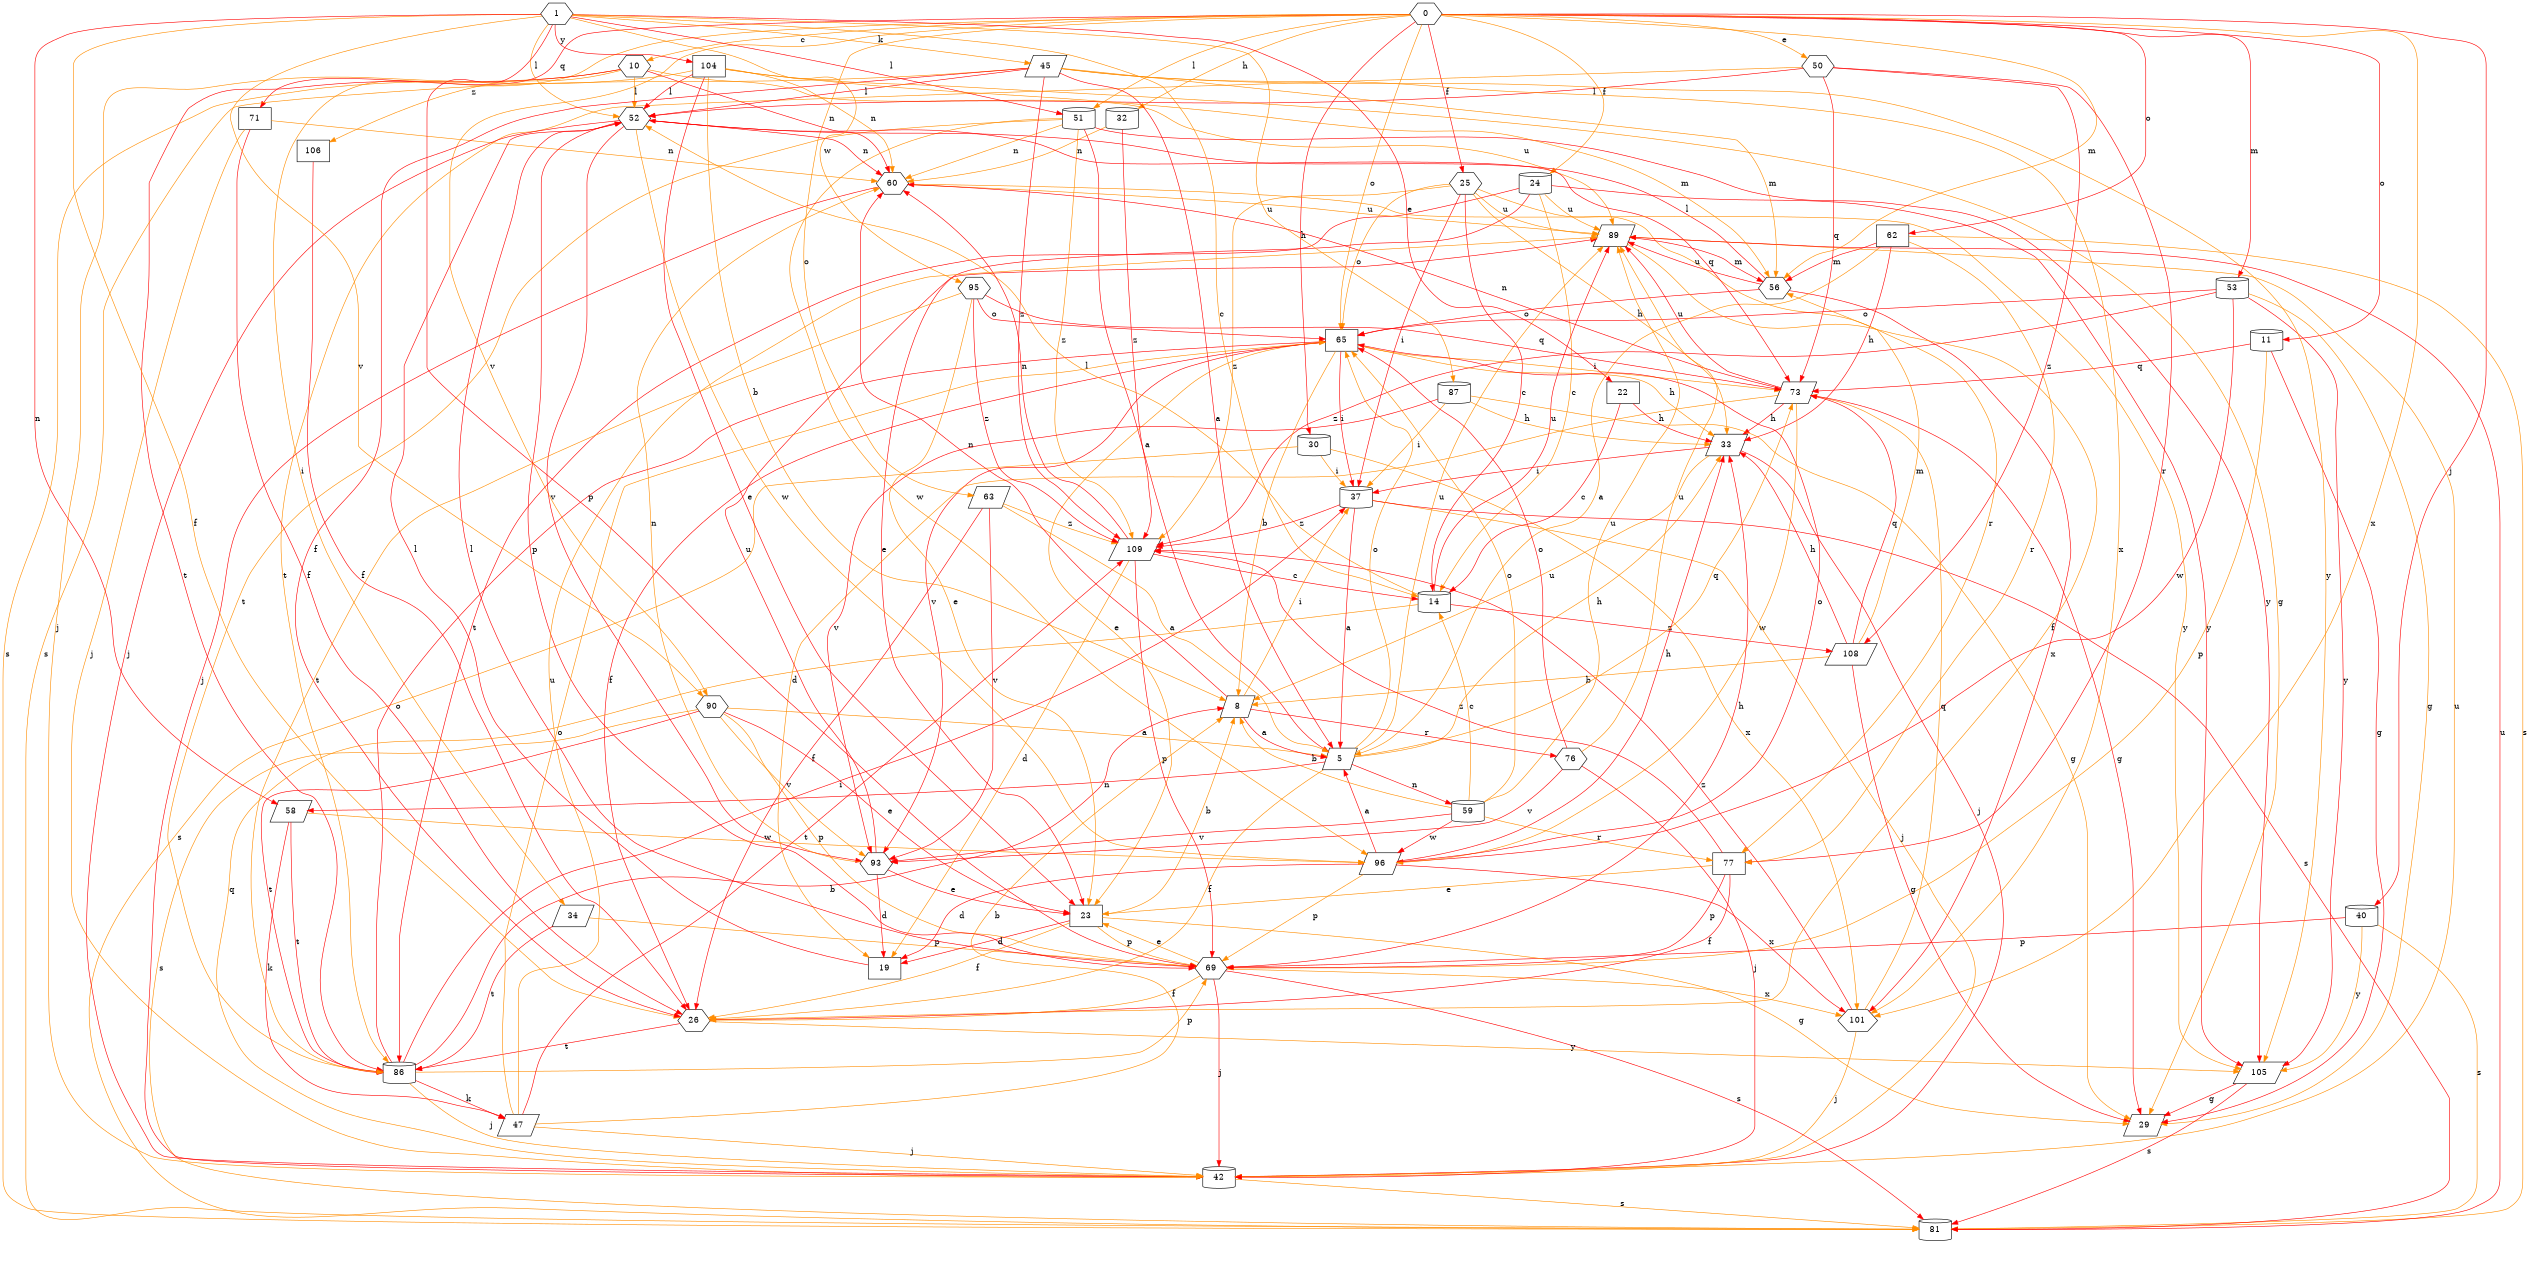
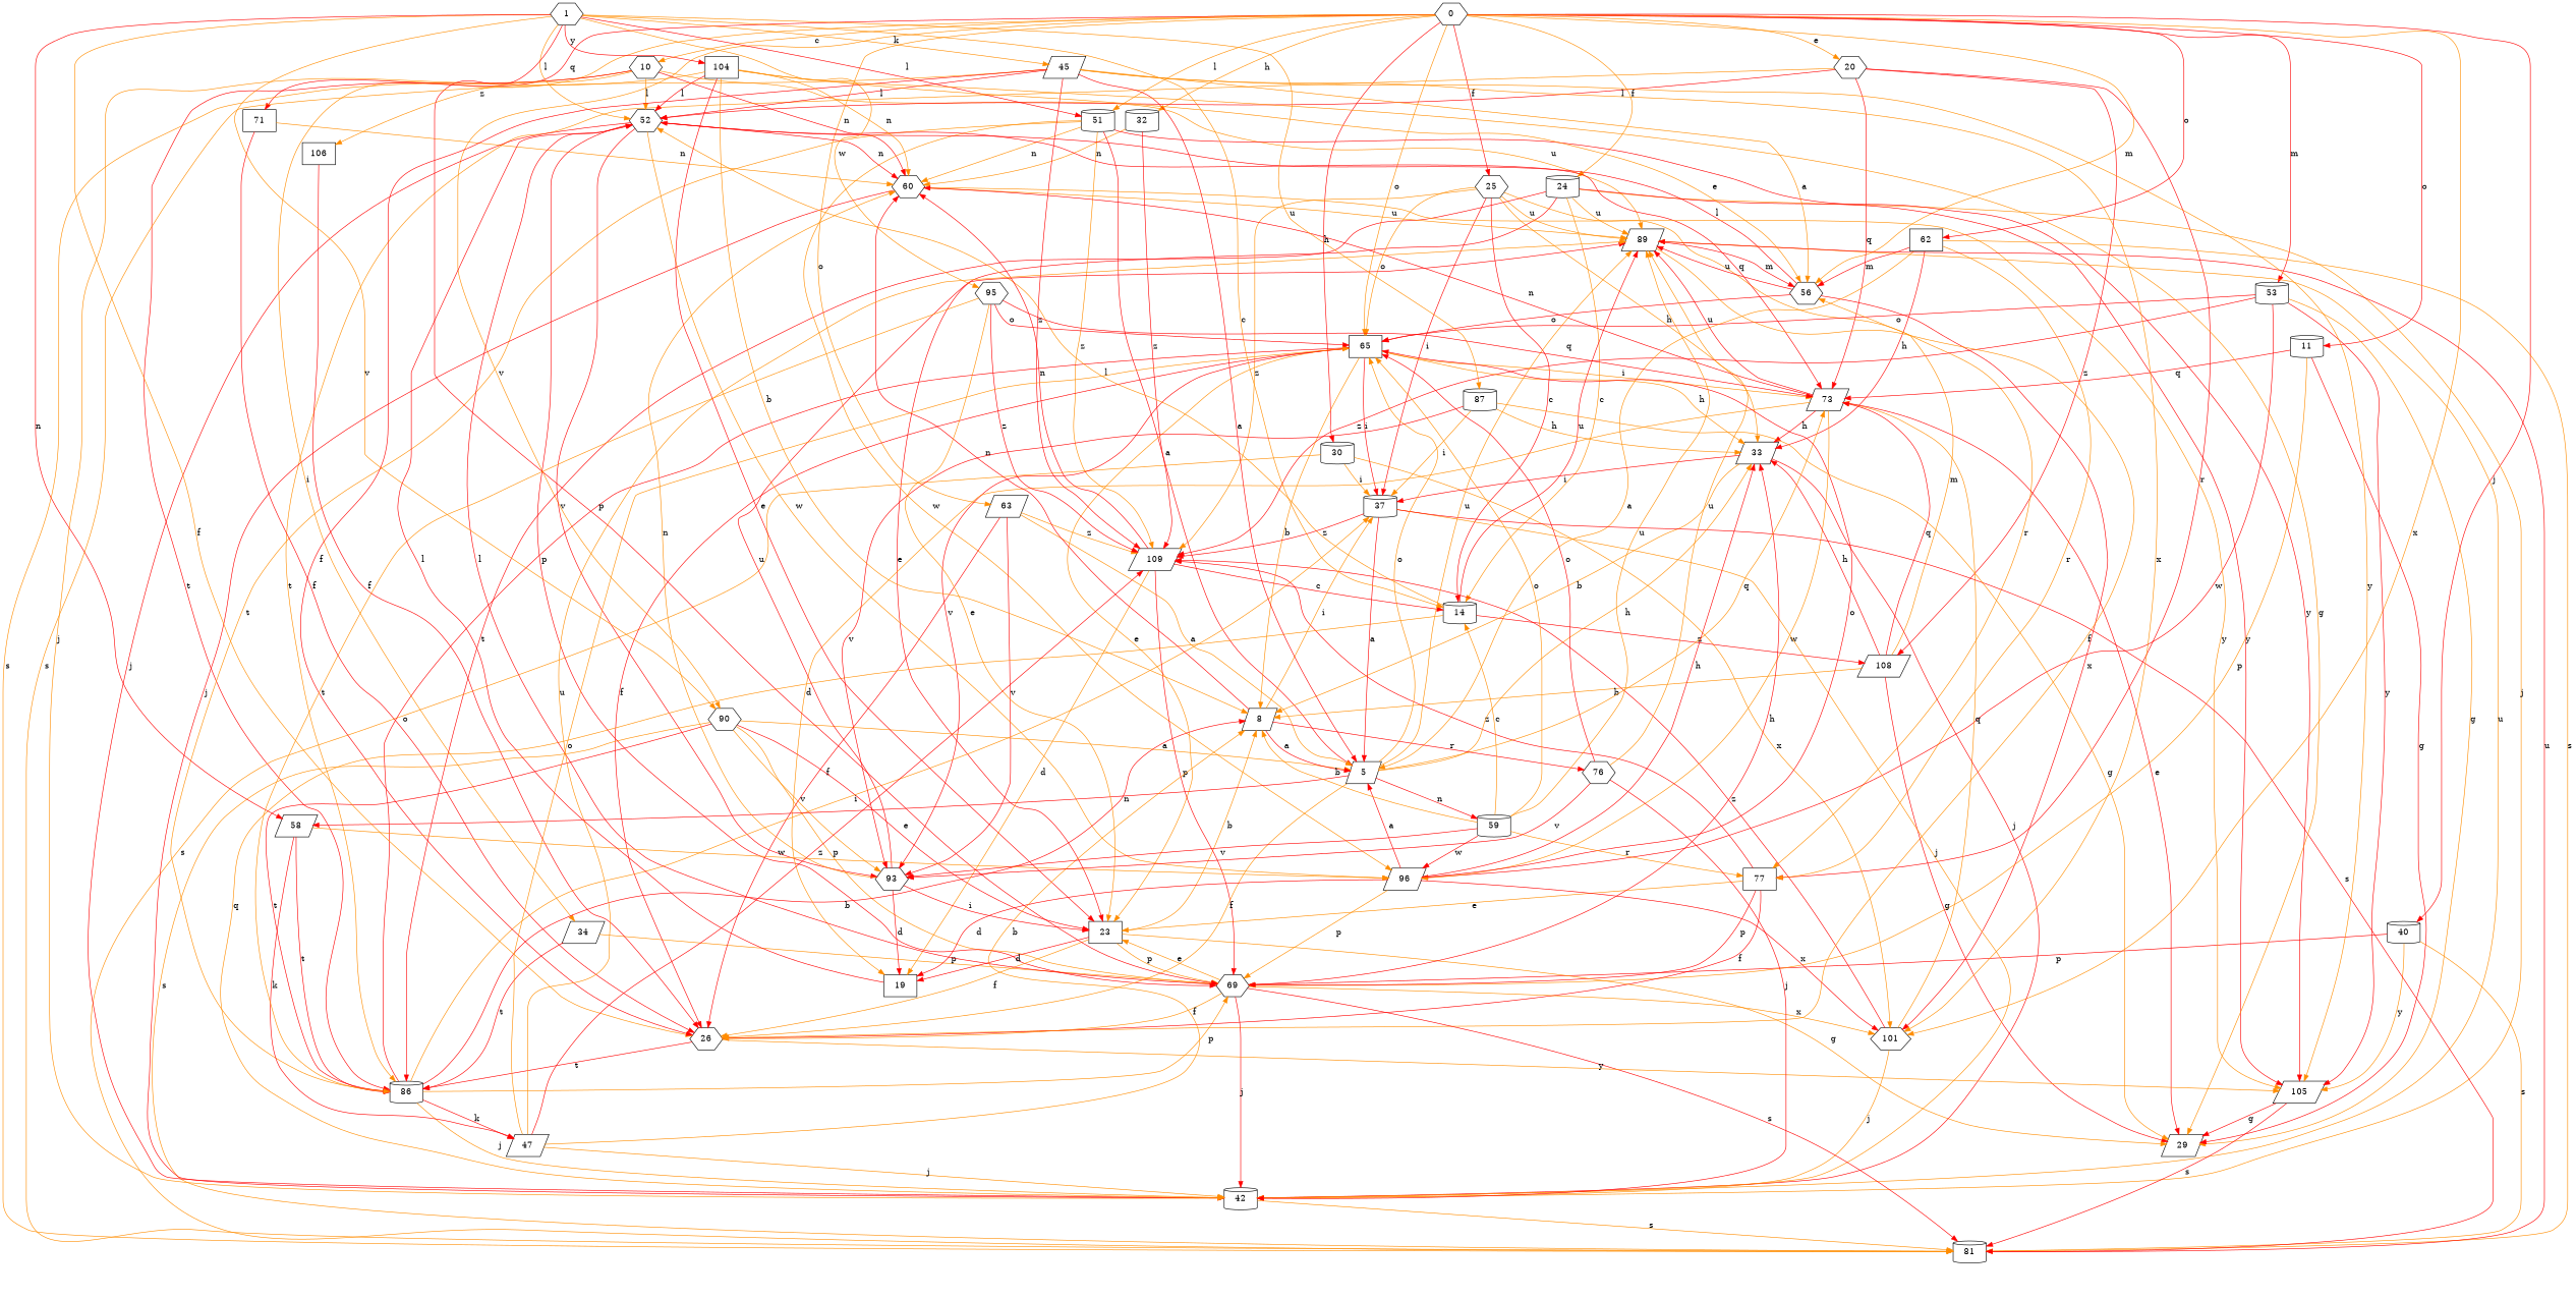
  strict digraph {
    node [shape=hexagon]
    edge [color=red]
    0
    10
-   20 [label=50]
+   20
    24 [shape=cylinder]
    25
    30 [shape=cylinder]
    32 [shape=cylinder]
    34 [shape=parallelogram]
    40 [shape=cylinder]
    51 [shape=cylinder]
    53 [shape=cylinder]
    56
    n13 [label=11 shape=cylinder]
    63 [shape=parallelogram]
    n15 [label=62 shape=box]
    65 [shape=box]
    71 [shape=box]
    90
    101
    52
    89 [shape=parallelogram]
    60
    42 [shape=cylinder]
    86 [shape=cylinder]
    106 [shape=box]
    73 [shape=parallelogram]
    108 [shape=parallelogram]
    77 [shape=box]
    14 [shape=cylinder]
    23 [shape=box]
    105 [shape=parallelogram]
    33 [shape=parallelogram]
    37 [shape=cylinder]
    109 [shape=parallelogram]
    81 [shape=cylinder]
    69
    5 [shape=parallelogram]
    96 [shape=parallelogram]
    29 [shape=parallelogram]
    26
    93
    8 [shape=parallelogram]
    1
-   22 [shape=box]
    45 [shape=parallelogram]
    58 [shape=parallelogram]
    87 [shape=cylinder]
    95
    104 [shape=box]
    47 [shape=parallelogram]
    59 [shape=cylinder]
    19 [shape=box]
    76
    0 -> 10 [color=darkorange label=c]
    0 -> 20 [color=darkorange label=e]
    0 -> 24 [color=darkorange label=f]
    0 -> 25 [label=f]
    0 -> 30 [label=h]
    0 -> 32 [color=darkorange label=h]
    0 -> 34 [color=darkorange label=i]
    0 -> 40 [label=j]
    0 -> 51 [color=darkorange label=l]
    0 -> 53 [label=m]
    0 -> 56 [color=darkorange label=m]
    0 -> n13 [label=o]
    0 -> 63 [color=darkorange label=o]
    0 -> n15 [label=o]
    0 -> 65 [color=darkorange label=o]
    0 -> 71 [label=q]
    0 -> 90 [color=darkorange label=v]
    0 -> 101 [color=darkorange label=x]
    10 -> 52 [color=darkorange label=l]
    10 -> 89 [color=darkorange label=u]
    10 -> 60 [label=n]
    10 -> 42 [color=darkorange label=j]
    10 -> 86 [label=t]
    10 -> 106 [color=darkorange label=z]
    20 -> 52 [label=l]
    20 -> 86 [color=darkorange label=t]
    20 -> 73 [label=q]
    20 -> 108 [label=z]
    20 -> 77 [label=r]
    24 -> 89 [color=darkorange label=u]
-   71 -> 42 [color=darkorange label=j]
+   24 -> 42 [color=darkorange label=j]
    24 -> 86 [label=t]
    24 -> 14 [color=darkorange label=c]
    24 -> 23 [label=e]
    24 -> 105 [label=y]
    25 -> 65 [color=darkorange label=o]
    25 -> 89 [color=darkorange label=u]
    25 -> 77 [color=darkorange label=r]
    25 -> 14 [label=c]
    25 -> 33 [color=darkorange label=h]
    25 -> 37 [label=i]
    25 -> 109 [color=darkorange label=z]
    30 -> 101 [color=darkorange label=x]
    30 -> 37 [color=darkorange label=i]
    30 -> 81 [color=darkorange label=s]
    32 -> 60 [color=darkorange label=n]
    32 -> 109 [label=z]
    34 -> 86 [label=t]
    34 -> 69 [color=darkorange label=p]
    40 -> 105 [color=darkorange label=y]
    40 -> 81 [color=darkorange label=s]
    40 -> 69 [label=p]
    51 -> 60 [color=darkorange label=n]
    51 -> 86 [color=darkorange label=t]
    51 -> 105 [label=y]
    51 -> 109 [color=darkorange label=z]
    51 -> 5 [label=a]
    51 -> 96 [color=darkorange label=w]
    53 -> 65 [label=o]
    53 -> 105 [label=y]
    53 -> 109 [label=z]
    53 -> 96 [label=w]
    53 -> 29 [color=darkorange label=g]
    56 -> 65 [label=o]
    56 -> 101 [label=x]
    56 -> 52 [label=l]
    56 -> 89 [label=u]
    n13 -> 73 [label=q]
    n13 -> 69 [color=darkorange label=p]
    n13 -> 29 [label=g]
    63 -> 109 [color=darkorange label=z]
    63 -> 5 [color=darkorange label=a]
    63 -> 26 [label=f]
    63 -> 93 [label=v]
    n15 -> 56 [label=m]
    n15 -> 77 [color=darkorange label=r]
    n15 -> 33 [label=h]
    n15 -> 81 [color=darkorange label=s]
    n15 -> 5 [color=darkorange label=a]
    65 -> 73 [color=darkorange label=i]
    65 -> 23 [color=darkorange label=e]
    65 -> 33 [color=darkorange label=h]
    65 -> 37 [label=i]
    65 -> 26 [label=f]
    65 -> 93 [label=v]
    65 -> 8 [color=darkorange label=b]
    71 -> 60 [color=darkorange label=n]
    71 -> 26 [label=f]
    90 -> 86 [label=t]
    90 -> 23 [label=e]
    90 -> 81 [color=darkorange label=s]
    90 -> 69 [color=darkorange label=p]
    90 -> 5 [color=darkorange label=a]
    90 -> 93 [color=darkorange label=v]
    101 -> 42 [color=darkorange label=j]
    101 -> 73 [color=darkorange label=q]
    101 -> 109 [label=z]
    52 -> 60 [label=n]
    52 -> 42 [label=j]
    52 -> 73 [label=q]
    52 -> 69 [label=p]
    52 -> 96 [color=darkorange label=w]
    52 -> 93 [label=v]
    89 -> 56 [label=m]
    89 -> 26 [color=darkorange label=f]
    60 -> 89 [color=darkorange label=u]
    60 -> 42 [label=j]
    60 -> 105 [color=darkorange label=y]
    42 -> 89 [color=darkorange label=u]
    42 -> 81 [color=darkorange label=s]
    86 -> 65 [label=o]
    86 -> 42 [color=darkorange label=j]
-   86 -> 37 [label=i]
+   86 -> 37 [color=darkorange label=i]
    86 -> 69 [color=darkorange label=p]
    86 -> 8 [label=b]
    86 -> 47 [label=k]
    106 -> 26 [label=f]
    73 -> 89 [label=u]
    73 -> 60 [label=n]
    73 -> 33 [label=h]
    73 -> 96 [color=darkorange label=w]
-   73 -> 29 [label=g]
+   73 -> 29 [label=e]
    73 -> 19 [color=darkorange label=d]
    108 -> 56 [color=darkorange label=m]
    108 -> 73 [label=q]
    108 -> 33 [label=h]
    108 -> 29 [label=g]
    108 -> 8 [color=darkorange label=b]
    77 -> 23 [color=darkorange label=e]
    77 -> 109 [label=z]
    77 -> 69 [label=p]
    77 -> 26 [label=f]
    14 -> 52 [color=darkorange label=l]
    14 -> 89 [label=u]
    14 -> 42 [color=darkorange label=q]
    14 -> 108 [label=z]
    23 -> 69 [color=darkorange label=p]
    23 -> 29 [color=darkorange label=g]
    23 -> 26 [color=darkorange label=f]
    23 -> 8 [color=darkorange label=b]
    23 -> 19 [label=d]
    105 -> 81 [label=s]
    105 -> 29 [label=g]
    33 -> 42 [label=j]
    33 -> 37 [label=i]
-   33 -> 8 [color=darkorange label=u]
+   33 -> 8 [color=darkorange label=b]
    37 -> 42 [color=darkorange label=j]
    37 -> 109 [label=z]
    37 -> 81 [label=s]
    37 -> 5 [label=a]
    109 -> 60 [label=n]
    109 -> 14 [label=c]
    109 -> 69 [label=p]
    109 -> 19 [color=darkorange label=d]
    81 -> 89 [label=u]
    69 -> 101 [color=darkorange label=x]
    69 -> 52 [label=l]
    69 -> 42 [label=j]
    69 -> 23 [color=darkorange label=e]
    69 -> 33 [label=h]
    69 -> 81 [label=s]
    69 -> 26 [color=darkorange label=f]
    5 -> 65 [color=darkorange label=o]
    5 -> 89 [color=darkorange label=u]
    5 -> 73 [color=darkorange label=q]
    5 -> 33 [color=darkorange label=h]
    5 -> 26 [color=darkorange label=f]
    5 -> 58 [label=n]
    5 -> 59 [label=n]
    96 -> 65 [label=o]
    96 -> 101 [label=x]
    96 -> 33 [label=h]
    96 -> 69 [color=darkorange label=p]
    96 -> 5 [label=a]
    96 -> 19 [label=d]
    26 -> 86 [label=t]
    26 -> 105 [color=darkorange label=y]
    93 -> 89 [label=u]
    93 -> 60 [color=darkorange label=n]
-   93 -> 23 [label=e]
+   93 -> 23 [label=i]
    93 -> 19 [label=d]
    8 -> 60 [label=n]
    8 -> 37 [color=darkorange label=i]
    8 -> 5 [label=a]
    8 -> 76 [label=r]
    1 -> 51 [label=l]
    1 -> 90 [color=darkorange label=v]
    1 -> 52 [color=darkorange label=l]
    1 -> 14 [color=darkorange label=c]
    1 -> 69 [label=p]
    1 -> 26 [color=darkorange label=f]
-   1 -> 22 [label=e]
    1 -> 45 [color=darkorange label=k]
    1 -> 58 [label=n]
    1 -> 87 [color=darkorange label=u]
    1 -> 95 [color=darkorange label=w]
    1 -> 104 [label=y]
-   22 -> 14 [label=c]
-   22 -> 33 [label=h]
-   45 -> 56 [color=darkorange label=m]
+   45 -> 56 [color=darkorange label=a]
    45 -> 101 [color=darkorange label=x]
    45 -> 52 [label=l]
    45 -> 105 [color=darkorange label=y]
    45 -> 109 [label=z]
    45 -> 81 [color=darkorange label=s]
    45 -> 5 [label=a]
    45 -> 26 [label=f]
    58 -> 86 [label=t]
    58 -> 96 [color=darkorange label=w]
    58 -> 47 [label=k]
    87 -> 33 [color=darkorange label=h]
    87 -> 37 [color=darkorange label=i]
    87 -> 29 [color=darkorange label=g]
    87 -> 93 [label=v]
    95 -> 65 [label=o]
    95 -> 86 [color=darkorange label=t]
    95 -> 73 [label=q]
    95 -> 23 [color=darkorange label=e]
    95 -> 109 [label=z]
-   104 -> 56 [color=darkorange label=m]
+   104 -> 56 [color=darkorange label=e]
    104 -> 52 [label=l]
    104 -> 60 [color=darkorange label=n]
    104 -> 23 [label=e]
    104 -> 81 [color=darkorange label=s]
    104 -> 29 [color=darkorange label=g]
    104 -> 8 [color=darkorange label=b]
    47 -> 65 [color=darkorange label=o]
    47 -> 89 [color=darkorange label=u]
    47 -> 42 [color=darkorange label=j]
-   47 -> 109 [label=t]
+   47 -> 109 [label=z]
    47 -> 8 [color=darkorange label=b]
    59 -> 65 [color=darkorange label=o]
    59 -> 89 [color=darkorange label=u]
    59 -> 77 [color=darkorange label=r]
    59 -> 14 [color=darkorange label=c]
    59 -> 96 [label=w]
    59 -> 93 [label=v]
    59 -> 8 [color=darkorange label=b]
    19 -> 52 [label=l]
    76 -> 65 [label=o]
    76 -> 89 [color=darkorange label=u]
    76 -> 42 [label=j]
    76 -> 93 [label=v]
  }
